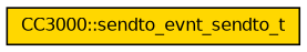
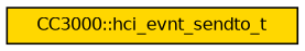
  digraph {
    rankdir=TB
-   n1 [color=black fillcolor=gold fontname=Helvetica fontsize=10 height=0.2 label="CC3000::sendto_evnt_sendto_t" shape=record style=filled width=0.4]
+   n1 [color=black fillcolor=gold fontname=Helvetica fontsize=10 height=0.2 label="CC3000::hci_evnt_sendto_t" shape=record style=filled width=0.4]
  }
